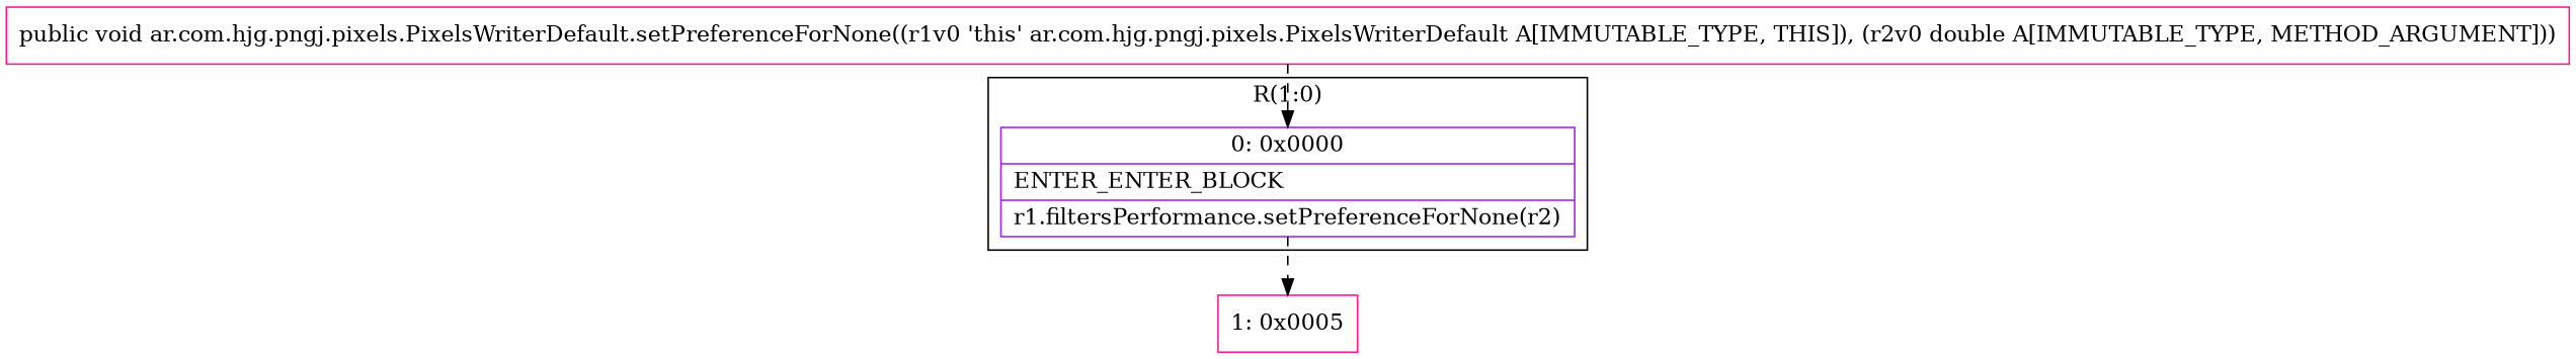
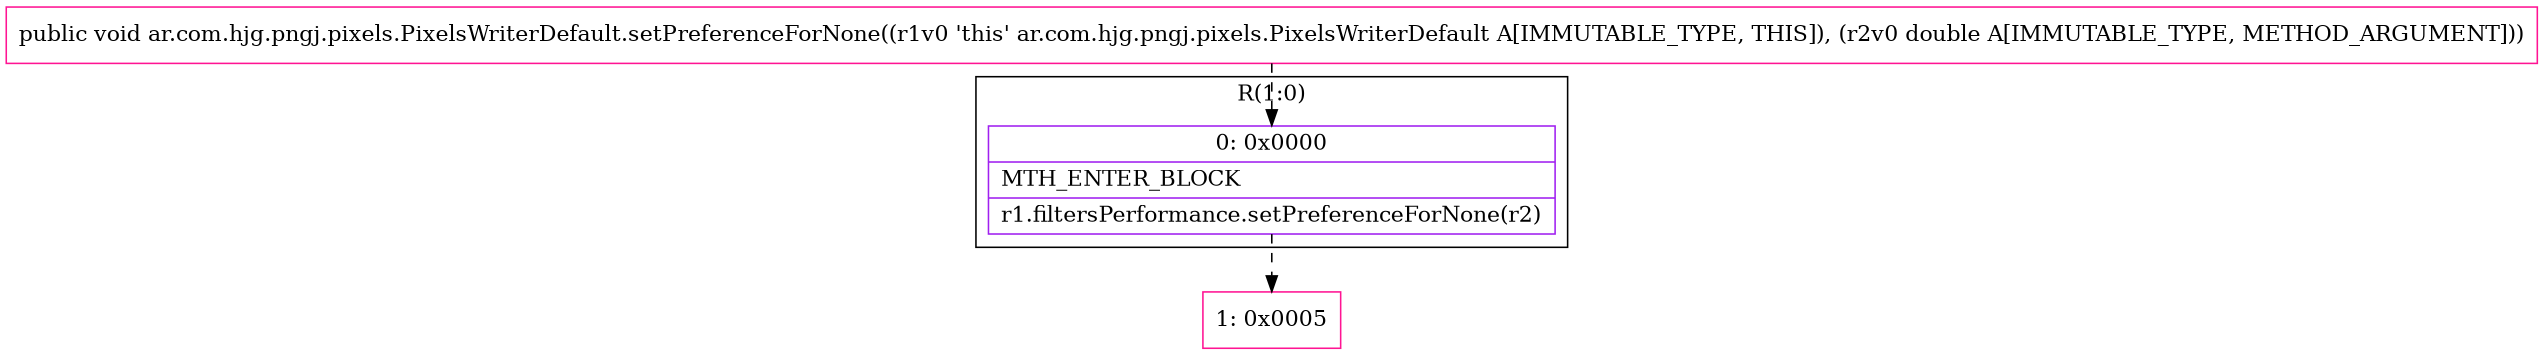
  digraph {
    node [color=deeppink shape=record]
    edge [style=dashed]
-   n1 [color=purple label="{0\:\ 0x0000|ENTER_ENTER_BLOCK\l|r1.filtersPerformance.setPreferenceForNone(r2)\l}"]
+   n1 [color=purple label="{0\:\ 0x0000|MTH_ENTER_BLOCK\l|r1.filtersPerformance.setPreferenceForNone(r2)\l}"]
    n2 [label="{1\:\ 0x0005}"]
    n3 [label="{public void ar.com.hjg.pngj.pixels.PixelsWriterDefault.setPreferenceForNone((r1v0 'this' ar.com.hjg.pngj.pixels.PixelsWriterDefault A[IMMUTABLE_TYPE, THIS]), (r2v0 double A[IMMUTABLE_TYPE, METHOD_ARGUMENT])) }"]
    subgraph cluster_1 {
      label="R(1:0)"
      n1
    }
    n1 -> n2
    n3 -> n1
  }
